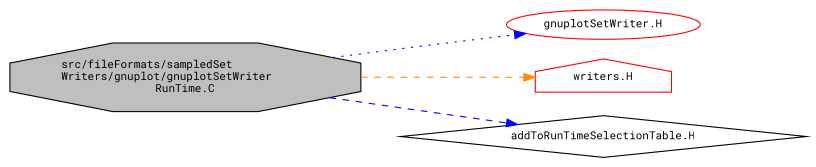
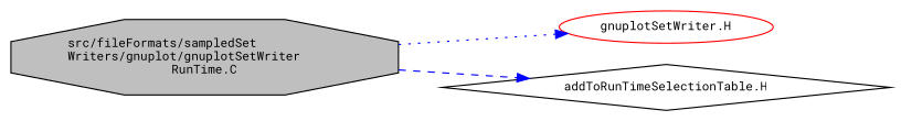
  digraph {
    rankdir=LR
    fontname="Roboto Mono"
    node [color=black fontname="Roboto Mono" fontsize=10]
    edge [color=blue fontname="Roboto Mono" fontsize=10 labelfontname=FreeSans labelfontsize=10 style=dashed]
    n1 [fillcolor=grey75 fontcolor=black height=0.2 label="src/fileFormats/sampledSet\lWriters/gnuplot/gnuplotSetWriter\lRunTime.C" shape=octagon style=filled width=0.4]
    n2 [color=red height=0.2 label="gnuplotSetWriter.H" shape=ellipse width=0.4]
-   n3 [color=red height=0.2 label="writers.H" shape=house width=0.4]
    n4 [height=0.2 label="addToRunTimeSelectionTable.H" shape=diamond width=0.4]
    n1 -> n2 [style=dotted]
-   n1 -> n3 [color=darkorange]
    n1 -> n4
  }
